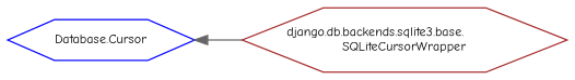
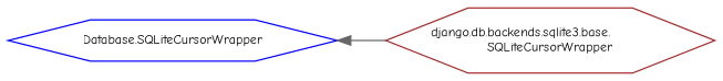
  digraph {
    rankdir=LR
    fontname="Comic Neue"
    node [fillcolor=white fontname="Comic Neue" fontsize=10 shape=hexagon style=filled]
-   n1 [color=blue height=0.2 label="Database.Cursor" width=0.4]
+   n1 [color=blue height=0.2 label="Database.SQLiteCursorWrapper" width=0.4]
    n2 [color=brown height=0.2 label="django.db.backends.sqlite3.base.\lSQLiteCursorWrapper" width=0.4]
    n1 -> n2 [color=gray40 dir=back fontname="Comic Neue" fontsize=10 labelfontname=Helvetica labelfontsize=10 style=solid]
  }
